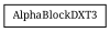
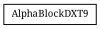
  digraph {
    rankdir=LR
    fontname="Noto Serif"
-   n1 [color=black fillcolor=white fontname="Noto Serif" fontsize=10 height=0.2 label=AlphaBlockDXT3 shape=record style=filled width=0.4]
+   n1 [color=black fillcolor=white fontname="Noto Serif" fontsize=10 height=0.2 label=AlphaBlockDXT9 shape=record style=filled width=0.4]
  }
